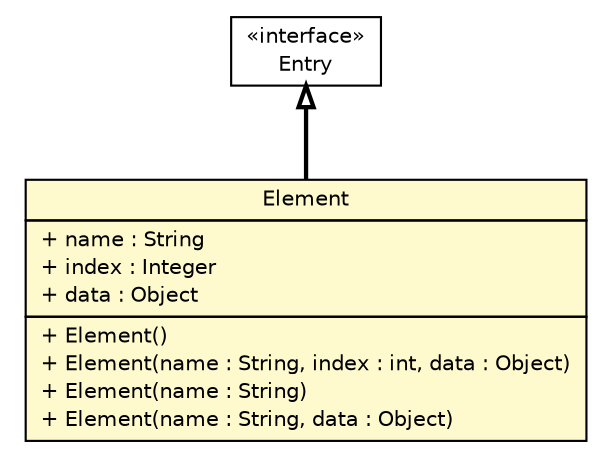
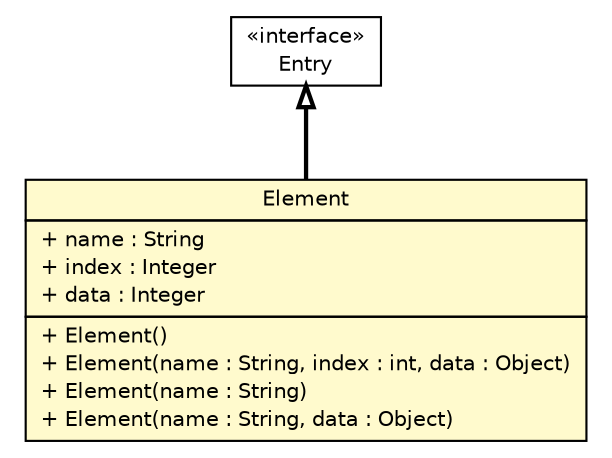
  digraph {
    nodesep=0.25
    ranksep=0.5
    node [fontcolor=black fontname=Helvetica fontsize=10.0 shape=plaintext]
-   n1 [label=<<table title="sorcer.space.array.Element" border="0" cellborder="1" cellspacing="0" cellpadding="2" port="p" bgcolor="lemonChiffon" href="./Element.html"> 		<tr><td><table border="0" cellspacing="0" cellpadding="1"> <tr><td align="center" balign="center"> Element </td></tr> 		</table></td></tr> 		<tr><td><table border="0" cellspacing="0" cellpadding="1"> <tr><td align="left" balign="left"> + name : String </td></tr> <tr><td align="left" balign="left"> + index : Integer </td></tr> <tr><td align="left" balign="left"> + data : Object </td></tr> 		</table></td></tr> 		<tr><td><table border="0" cellspacing="0" cellpadding="1"> <tr><td align="left" balign="left"> + Element() </td></tr> <tr><td align="left" balign="left"> + Element(name : String, index : int, data : Object) </td></tr> <tr><td align="left" balign="left"> + Element(name : String) </td></tr> <tr><td align="left" balign="left"> + Element(name : String, data : Object) </td></tr> 		</table></td></tr> 		</table>>]
+   n1 [label=<<table title="sorcer.space.array.Element" border="0" cellborder="1" cellspacing="0" cellpadding="2" port="p" bgcolor="lemonChiffon" href="./Element.html"> 		<tr><td><table border="0" cellspacing="0" cellpadding="1"> <tr><td align="center" balign="center"> Element </td></tr> 		</table></td></tr> 		<tr><td><table border="0" cellspacing="0" cellpadding="1"> <tr><td align="left" balign="left"> + name : String </td></tr> <tr><td align="left" balign="left"> + index : Integer </td></tr> <tr><td align="left" balign="left"> + data : Integer </td></tr> 		</table></td></tr> 		<tr><td><table border="0" cellspacing="0" cellpadding="1"> <tr><td align="left" balign="left"> + Element() </td></tr> <tr><td align="left" balign="left"> + Element(name : String, index : int, data : Object) </td></tr> <tr><td align="left" balign="left"> + Element(name : String) </td></tr> <tr><td align="left" balign="left"> + Element(name : String, data : Object) </td></tr> 		</table></td></tr> 		</table>>]
    n2 [label=<<table title="net.jini.core.entry.Entry" border="0" cellborder="1" cellspacing="0" cellpadding="2" port="p" href="https://river.apache.org/doc/api/net/jini/core/entry/Entry.html"> 		<tr><td><table border="0" cellspacing="0" cellpadding="1"> <tr><td align="center" balign="center"> &#171;interface&#187; </td></tr> <tr><td align="center" balign="center"> Entry </td></tr> 		</table></td></tr> 		</table>>]
    n2 -> n1 [arrowtail=empty dir=back fontname=Helvetica fontsize=10 headport=p labelfontname=Helvetica labelfontsize=10 style=bold tailport=p]
  }
